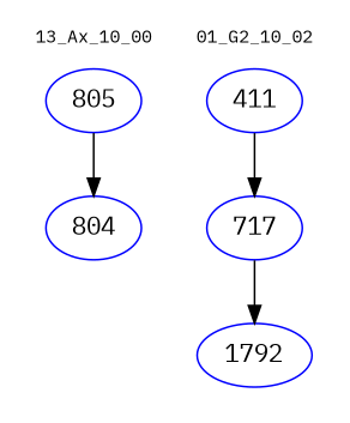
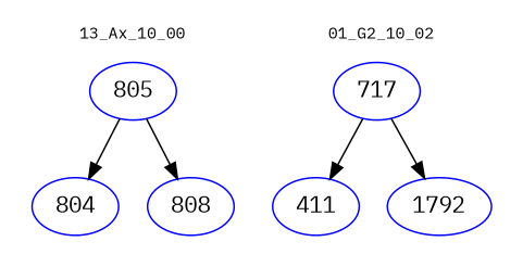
  digraph {
    fontname="IBM Plex Mono"
    node [color=blue fontname="IBM Plex Mono"]
    edge [color=black fontname="IBM Plex Mono"]
    n1 [label=805]
    n2 [label=804]
+   n3 [label=808]
    n4 [label=717]
    n5 [label=411]
    n6 [label=1792]
    subgraph cluster_1 {
      color=white
      fontsize=10
      label="13_Ax_10_00"
      n1
      n2
+     n3
    }
    subgraph cluster_2 {
      color=white
      fontsize=10
      label="01_G2_10_02"
      n4
      n5
      n6
    }
    n1 -> n2
-   n5 -> n4
+   n1 -> n3
+   n4 -> n5
    n4 -> n6
  }
